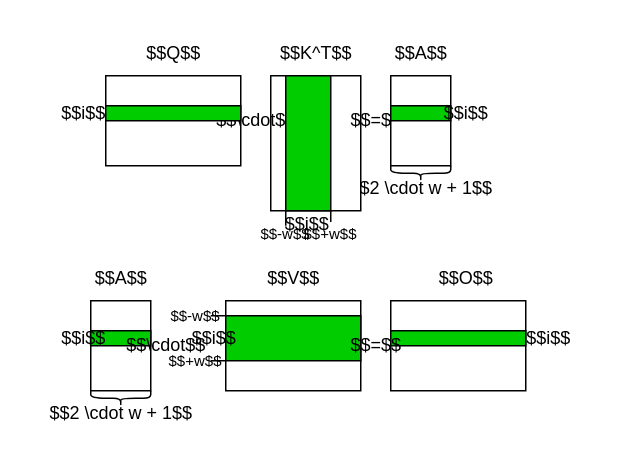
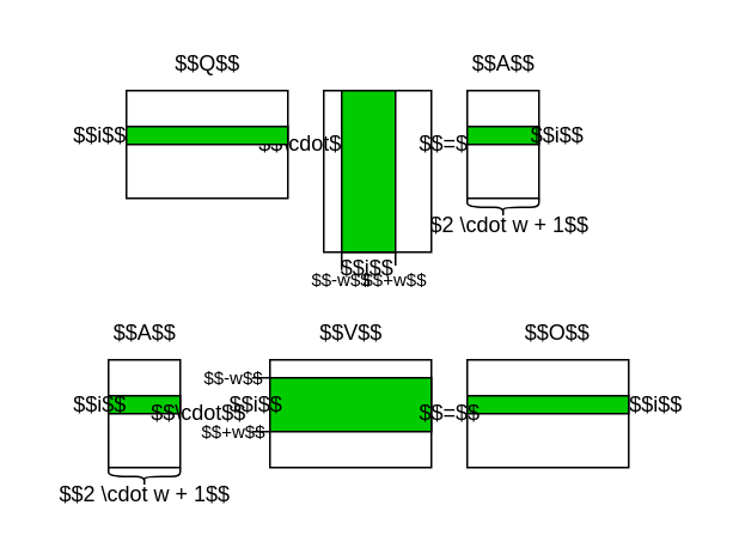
  <mxCell id="0" />
  <mxCell id="1" parent="0" />
  <mxCell id="2" value="$$i$$" style="text;html=1;align=center;verticalAlign=middle;resizable=0;points=[];autosize=1;strokeColor=none;fillColor=none;" parent="1" vertex="1"><mxGeometry x="179" y="134" width="50" height="30" as="geometry" /></mxCell>
  <mxCell id="3" value="$$2 \cdot w + 1$$" style="text;html=1;align=center;verticalAlign=middle;resizable=0;points=[];autosize=1;strokeColor=none;fillColor=none;" parent="1" vertex="1"><mxGeometry x="220" y="110" width="120" height="30" as="geometry" /></mxCell>
  <mxCell id="4" value="" style="whiteSpace=wrap;html=1;" parent="1" vertex="1"><mxGeometry x="70" y="50" width="90" height="60" as="geometry" /></mxCell>
  <mxCell id="5" value="" style="whiteSpace=wrap;html=1;" parent="1" vertex="1"><mxGeometry x="180" y="50" width="60" height="90" as="geometry" /></mxCell>
  <mxCell id="6" value="$$\cdot$$" style="text;html=1;align=center;verticalAlign=middle;resizable=0;points=[];autosize=1;strokeColor=none;fillColor=none;" parent="1" vertex="1"><mxGeometry x="130" y="65" width="80" height="30" as="geometry" /></mxCell>
  <mxCell id="7" value="$$Q$$" style="text;html=1;align=center;verticalAlign=middle;resizable=0;points=[];autosize=1;strokeColor=none;fillColor=none;" parent="1" vertex="1"><mxGeometry x="85" width="60" height="30" as="geometry" y="20" /></mxCell>
- <mxCell id="8" value="$$K^T$$" style="text;html=1;align=center;verticalAlign=middle;resizable=0;points=[];autosize=1;strokeColor=none;fillColor=none;" parent="1" vertex="1"><mxGeometry x="175" width="70" height="30" as="geometry" y="20" /></mxCell>
  <mxCell id="9" value="$$=$$" style="text;html=1;align=center;verticalAlign=middle;resizable=0;points=[];autosize=1;strokeColor=none;fillColor=none;" parent="1" vertex="1"><mxGeometry x="220" y="65" width="60" height="30" as="geometry" /></mxCell>
  <mxCell id="10" value="" style="whiteSpace=wrap;html=1;" parent="1" vertex="1"><mxGeometry x="260" y="50" width="40" height="60" as="geometry" /></mxCell>
  <mxCell id="11" value="$$A$$" style="text;html=1;align=center;verticalAlign=middle;resizable=0;points=[];autosize=1;strokeColor=none;fillColor=none;" parent="1" vertex="1"><mxGeometry x="250" width="60" height="30" as="geometry" y="20" /></mxCell>
  <mxCell id="12" value="" style="rounded=0;whiteSpace=wrap;html=1;rotation=90;fillColor=#00CC00;" parent="1" vertex="1"><mxGeometry x="110" y="30" width="10" height="90" as="geometry" /></mxCell>
  <mxCell id="13" value="$$i$$" style="text;html=1;align=center;verticalAlign=middle;resizable=0;points=[];autosize=1;strokeColor=none;fillColor=none;" parent="1" vertex="1"><mxGeometry x="30" y="60" width="50" height="30" as="geometry" /></mxCell>
  <mxCell id="14" value="" style="shape=curlyBracket;whiteSpace=wrap;html=1;rounded=1;labelPosition=left;verticalLabelPosition=middle;align=right;verticalAlign=middle;fillColor=#00CC00;rotation=-90;" parent="1" vertex="1"><mxGeometry x="275" y="95" width="10" height="40" as="geometry" /></mxCell>
  <mxCell id="15" value="" style="rounded=0;whiteSpace=wrap;html=1;rotation=90;fillColor=#00CC00;" parent="1" vertex="1"><mxGeometry x="275" y="55" width="10" height="40" as="geometry" /></mxCell>
  <mxCell id="16" value="$$i$$" style="text;html=1;align=center;verticalAlign=middle;resizable=0;points=[];autosize=1;strokeColor=none;fillColor=none;" parent="1" vertex="1"><mxGeometry x="285" y="60" width="50" height="30" as="geometry" /></mxCell>
  <mxCell id="17" value="" style="whiteSpace=wrap;html=1;" parent="1" vertex="1"><mxGeometry x="60" y="200" width="40" height="60" as="geometry" /></mxCell>
  <mxCell id="18" value="$$A$$" style="text;html=1;align=center;verticalAlign=middle;resizable=0;points=[];autosize=1;strokeColor=none;fillColor=none;" parent="1" vertex="1"><mxGeometry y="170" width="60" height="30" as="geometry" x="50" /></mxCell>
  <mxCell id="19" value="" style="shape=curlyBracket;whiteSpace=wrap;html=1;rounded=1;labelPosition=left;verticalLabelPosition=middle;align=right;verticalAlign=middle;fillColor=#00CC00;rotation=-90;" parent="1" vertex="1"><mxGeometry x="75" y="245" width="10" height="40" as="geometry" /></mxCell>
  <mxCell id="20" value="" style="rounded=0;whiteSpace=wrap;html=1;rotation=90;fillColor=#00CC00;" parent="1" vertex="1"><mxGeometry x="75" y="205" width="10" height="40" as="geometry" /></mxCell>
  <mxCell id="21" value="$$i$$" style="text;html=1;align=center;verticalAlign=middle;resizable=0;points=[];autosize=1;strokeColor=none;fillColor=none;" parent="1" vertex="1"><mxGeometry x="30" y="210" width="50" height="30" as="geometry" /></mxCell>
  <mxCell id="22" value="$$2 \cdot w + 1$$" style="text;html=1;align=center;verticalAlign=middle;resizable=0;points=[];autosize=1;strokeColor=none;fillColor=none;" parent="1" vertex="1"><mxGeometry x="20" y="260" width="120" height="30" as="geometry" /></mxCell>
  <mxCell id="23" value="" style="whiteSpace=wrap;html=1;" parent="1" vertex="1"><mxGeometry x="150" y="200" width="90" height="60" as="geometry" /></mxCell>
  <mxCell id="24" value="$$V$$" style="text;html=1;align=center;verticalAlign=middle;resizable=0;points=[];autosize=1;strokeColor=none;fillColor=none;" parent="1" vertex="1"><mxGeometry x="165" y="170" width="60" height="30" as="geometry" /></mxCell>
  <mxCell id="25" value="$$\cdot$$" style="text;html=1;align=center;verticalAlign=middle;resizable=0;points=[];autosize=1;strokeColor=none;fillColor=none;" parent="1" vertex="1"><mxGeometry x="70" y="215" width="80" height="30" as="geometry" /></mxCell>
  <mxCell id="26" value="" style="rounded=0;whiteSpace=wrap;html=1;rotation=90;fillColor=#00CC00;" parent="1" vertex="1"><mxGeometry x="180" y="180" width="30" height="90" as="geometry" /></mxCell>
  <mxCell id="27" value="" style="whiteSpace=wrap;html=1;" parent="1" vertex="1"><mxGeometry x="260" y="200" width="90" height="60" as="geometry" /></mxCell>
  <mxCell id="28" value="$$O$$" style="text;html=1;align=center;verticalAlign=middle;resizable=0;points=[];autosize=1;strokeColor=none;fillColor=none;" parent="1" vertex="1"><mxGeometry x="280" y="170" width="60" height="30" as="geometry" /></mxCell>
  <mxCell id="29" value="" style="rounded=0;whiteSpace=wrap;html=1;rotation=90;fillColor=#00CC00;" parent="1" vertex="1"><mxGeometry x="300" y="180" width="10" height="90" as="geometry" /></mxCell>
  <mxCell id="30" value="$$i$$" style="text;html=1;align=center;verticalAlign=middle;resizable=0;points=[];autosize=1;strokeColor=none;fillColor=none;" parent="1" vertex="1"><mxGeometry x="340" y="210" width="50" height="30" as="geometry" /></mxCell>
  <mxCell id="31" value="$$=$$" style="text;html=1;align=center;verticalAlign=middle;resizable=0;points=[];autosize=1;strokeColor=none;fillColor=none;" parent="1" vertex="1"><mxGeometry x="220" y="215" width="60" height="30" as="geometry" /></mxCell>
  <mxCell id="32" value="" style="endArrow=none;html=1;exitX=0;exitY=0;exitDx=0;exitDy=0;" parent="1" source="33" target="36" edge="1"><mxGeometry width="50" height="50" relative="1" as="geometry"><mxPoint x="250" y="150" as="sourcePoint" /><mxPoint x="220" y="150" as="targetPoint" /></mxGeometry></mxCell>
  <mxCell id="33" value="" style="rounded=0;whiteSpace=wrap;html=1;rotation=-180;fillColor=#00CC00;" parent="1" vertex="1"><mxGeometry x="190" y="50" width="30" height="90" as="geometry" /></mxCell>
  <mxCell id="34" value="" style="endArrow=none;html=1;exitX=0;exitY=0;exitDx=0;exitDy=0;" parent="1" target="35" edge="1"><mxGeometry width="50" height="50" relative="1" as="geometry"><mxPoint x="190" y="140" as="sourcePoint" /><mxPoint x="190" y="150" as="targetPoint" /></mxGeometry></mxCell>
  <mxCell id="35" value="&lt;font style=&quot;font-size: 10px;&quot;&gt;$$-w$$&lt;/font&gt;" style="text;html=1;strokeColor=none;fillColor=none;align=center;verticalAlign=middle;whiteSpace=wrap;rounded=0;" parent="1" vertex="1"><mxGeometry x="160" y="150" width="60" height="10" as="geometry" /></mxCell>
  <mxCell id="36" value="&lt;font style=&quot;font-size: 10px;&quot;&gt;$$+w$$&lt;/font&gt;" style="text;html=1;strokeColor=none;fillColor=none;align=center;verticalAlign=middle;whiteSpace=wrap;rounded=0;" parent="1" vertex="1"><mxGeometry x="190" y="147.5" width="60" height="15" as="geometry" /></mxCell>
  <mxCell id="37" value="" style="endArrow=none;html=1;exitX=0;exitY=0;exitDx=0;exitDy=0;entryX=0;entryY=1;entryDx=0;entryDy=0;" parent="1" target="26" edge="1"><mxGeometry width="50" height="50" relative="1" as="geometry"><mxPoint x="140" y="210" as="sourcePoint" /><mxPoint x="140" y="220" as="targetPoint" /></mxGeometry></mxCell>
  <mxCell id="38" value="" style="endArrow=none;html=1;exitX=0;exitY=0;exitDx=0;exitDy=0;entryX=1;entryY=1;entryDx=0;entryDy=0;" parent="1" target="26" edge="1"><mxGeometry width="50" height="50" relative="1" as="geometry"><mxPoint x="140" y="240" as="sourcePoint" /><mxPoint x="140" y="247.5" as="targetPoint" /></mxGeometry></mxCell>
  <mxCell id="39" value="$$-w$$" style="text;html=1;strokeColor=none;fillColor=none;align=center;verticalAlign=middle;whiteSpace=wrap;rounded=0;fontSize=10;" parent="1" vertex="1"><mxGeometry x="100" y="205" width="60" height="10" as="geometry" /></mxCell>
  <mxCell id="40" value="$$+w$$" style="text;html=1;strokeColor=none;fillColor=none;align=center;verticalAlign=middle;whiteSpace=wrap;rounded=0;fontSize=10;" parent="1" vertex="1"><mxGeometry x="100" y="235" width="60" height="10" as="geometry" /></mxCell>
  <mxCell id="41" value="$$i$$" style="text;html=1;align=center;verticalAlign=middle;resizable=0;points=[];autosize=1;strokeColor=none;fillColor=none;" parent="1" vertex="1"><mxGeometry x="117" y="210" width="50" height="30" as="geometry" /></mxCell>
